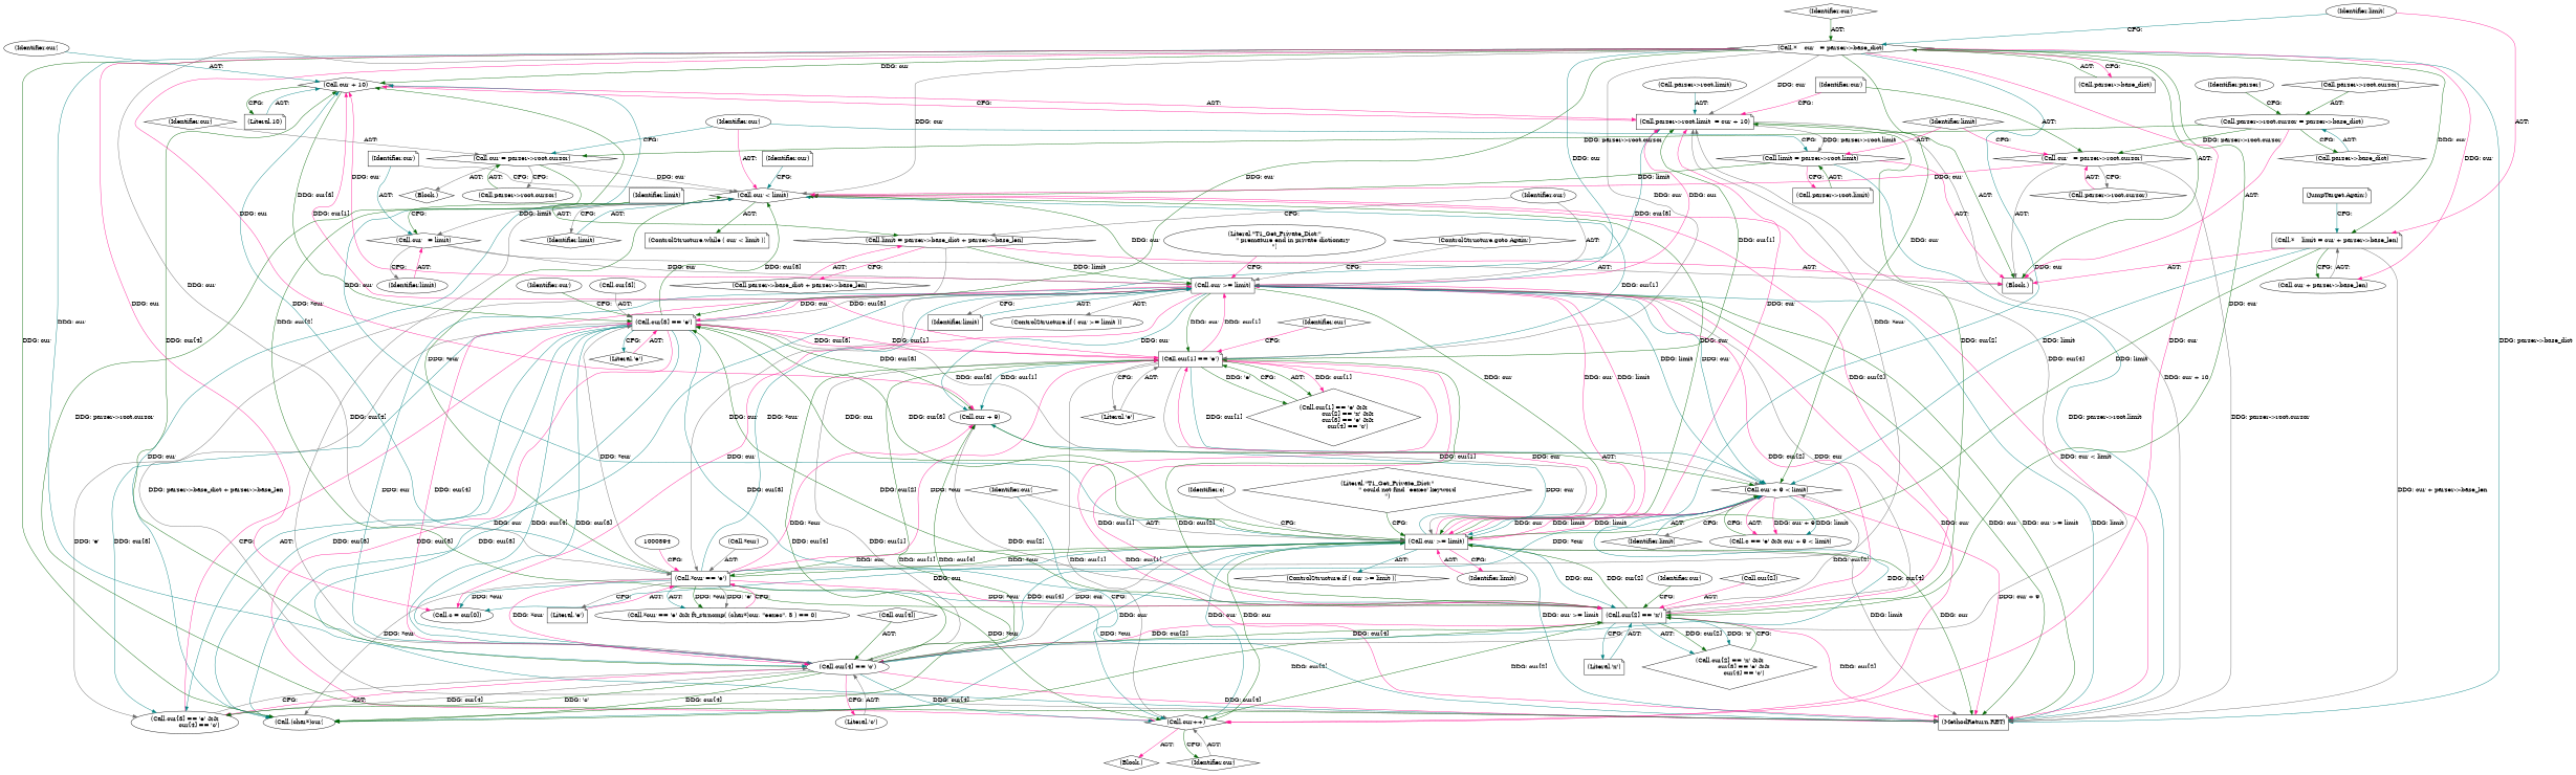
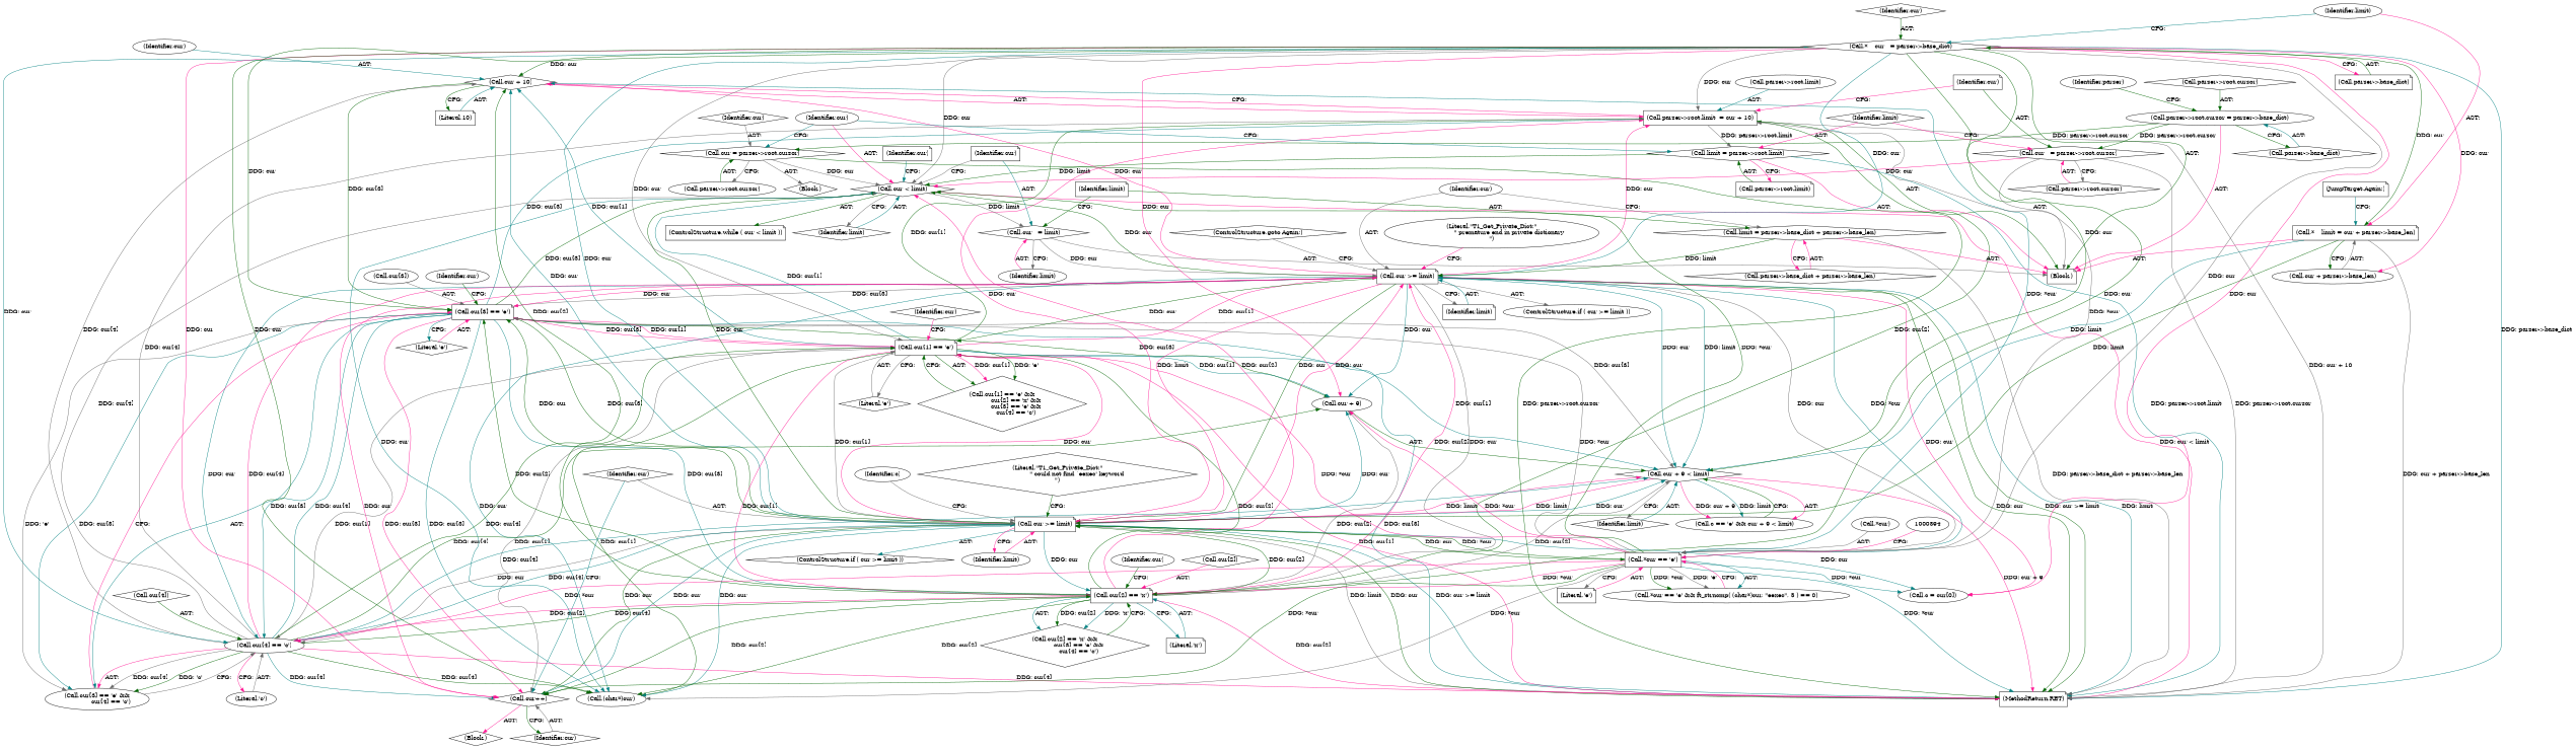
  digraph {
    node [shape=diamond]
    edge [color=darkgreen]
    n1 [label="(Call,cur + 10)"]
    n2 [label="(Call,parser->root.limit  = cur + 10)" shape=note]
    n3 [label="(Literal,10)" shape=note]
    n4 [label="(Call,cur[3] == 'e')" shape=note]
    n5 [label="(MethodReturn,RET)" shape=note]
    n6 [label="(Block,)" shape=note]
    n7 [label="(Call,limit = parser->root.limit)"]
    n8 [label="(Call,cur[1] == 'e')" shape=note]
    n9 [label="(Call,cur >= limit)" shape=note]
    n10 [label="(Call,cur[2] == 'x')" shape=note]
    n11 [label="(Call,cur >= limit)" shape=note]
    n12 [label="(Call,cur[4] == 'c')" shape=ellipse]
    n13 [label="(Call,cur < limit)"]
    n14 [label="(Call,cur++)"]
    n15 [label="(Call,cur + 9 < limit)"]
    n16 [label="(Literal,'e')"]
    n17 [label="(Call,cur[1] == 'e' &&\n               cur[2] == 'x' &&\n               cur[3] == 'e' &&\n               cur[4] == 'c')"]
    n18 [label="(Call,cur + 9)" shape=ellipse]
    n19 [label="(Call,(char*)cur)" shape=ellipse]
    n20 [label="(Call,*cur == 'e')" shape=note]
    n21 [label="(ControlStructure,if ( cur >= limit ))"]
    n22 [label="(Identifier,limit)" shape=ellipse]
    n23 [label="(Call,c = cur[0])" shape=ellipse]
    n24 [label="(Literal,'x')" shape=note]
    n25 [label="(Call,cur[2] == 'x' &&\n               cur[3] == 'e' &&\n               cur[4] == 'c')"]
    n26 [label="(Identifier,limit)" shape=note]
    n27 [label="(ControlStructure,if ( cur >= limit ))" shape=ellipse]
    n28 [label="(Literal,'c')" shape=ellipse]
    n29 [label="(Call,cur[3] == 'e' &&\n               cur[4] == 'c')" shape=ellipse]
    n30 [label="(Literal,'e')"]
    n31 [label="(Call,cur   = limit)"]
    n32 [label="(Identifier,limit)"]
    n33 [label="(ControlStructure,while ( cur < limit ))" shape=note]
    n34 [label="(Block,)"]
    n35 [label="(Identifier,cur)"]
    n36 [label="(Identifier,limit)"]
    n37 [label="(Call,c == 'e' && cur + 9 < limit)" shape=ellipse]
    n38 [label="(Call,*cur == 'e' && ft_strncmp( (char*)cur, \"eexec\", 5 ) == 0)" shape=ellipse]
    n39 [label="(Literal,'e')" shape=note]
    n40 [label="(Call,*    cur   = parser->base_dict)"]
    n41 [label="(Call,*    limit = cur + parser->base_len)" shape=note]
    n42 [label="(Call,cur + parser->base_len)" shape=ellipse]
    n43 [label="(Call,parser->base_dict)" shape=note]
    n44 [label="(Identifier,limit)" shape=ellipse]
    n45 [label="(Call,cur = parser->root.cursor)"]
    n46 [label="(Block,)"]
    n47 [label="(Call,parser->root.cursor)" shape=ellipse]
    n48 [label="(Call,parser->root.cursor = parser->base_dict)" shape=ellipse]
    n49 [label="(Call,cur   = parser->root.cursor)"]
    n50 [label="(Call,parser->base_dict)"]
    n51 [label="(Call,parser->root.cursor)"]
    n52 [label="(Call,parser->root.limit)" shape=note]
    n53 [label="(Call,limit = parser->base_dict + parser->base_len)"]
    n54 [label="(Call,parser->base_dict + parser->base_len)"]
    n55 [label="(Identifier,limit)" shape=ellipse]
    n56 [label="(Identifier,c)" shape=ellipse]
    n57 [label="(Identifier,cur)" shape=ellipse]
    n58 [label="(Identifier,cur)"]
    n59 [label="(Literal,\"T1_Get_Private_Dict:\"\n                   \" premature end in private dictionary\n\")" shape=ellipse]
    n60 [label="(Identifier,cur)"]
    n61 [label="(Identifier,cur)" shape=ellipse]
    n62 [label="(Identifier,limit)"]
    n63 [label="(Identifier,limit)" shape=note]
    n64 [label="(Call,parser->root.limit)" shape=ellipse]
    n65 [label="(Call,parser->root.cursor)"]
    n66 [label="(Identifier,cur)"]
    n67 [label="(Identifier,cur)" shape=ellipse]
    n68 [label="(JumpTarget,Again:)" shape=note]
    n69 [label="(ControlStructure,goto Again;)"]
    n70 [label="(Literal,\"T1_Get_Private_Dict:\"\n                     \" could not find `eexec' keyword\n\")"]
    n71 [label="(Identifier,cur)" shape=ellipse]
    n72 [label="(Identifier,cur)" shape=note]
    n73 [label="(Call,cur[3])" shape=ellipse]
    n74 [label="(Call,cur[4])"]
    n75 [label="(Call,cur[2])"]
    n76 [label="(Identifier,parser)" shape=ellipse]
    n77 [label="(Identifier,cur)" shape=note]
    n78 [label="(Call,*cur)" shape=ellipse]
    n79 [label="(Identifier,cur)" shape=note]
    n80 [label="(Identifier,cur)" shape=ellipse]
    n81 [label="(Identifier,cur)"]
    1000394 [shape=ellipse]
    n1 -> n2 [color=deeppink label="AST: "]
    n1 -> n3 [label="CFG: "]
    n1 -> n4 [label="DDG: cur[3]"]
    n2 -> n1 [color=deeppink label="CFG: "]
    n2 -> n5 [color=gray40 label="DDG: cur + 10"]
    n2 -> n6 [label="AST: "]
    n2 -> n7 [color=gray40 label="DDG: parser->root.limit"]
    n3 -> n1 [color=teal label="AST: "]
    n4 -> n2 [color=teal label="DDG: cur[3]"]
    n4 -> n5 [color=teal label="DDG: cur[3]"]
    n4 -> n8 [color=deeppink label="DDG: cur[3]"]
    n4 -> n9 [label="DDG: cur[3]"]
    n4 -> n10 [color=teal label="DDG: cur[3]"]
    n4 -> n11 [color=gray40 label="DDG: cur[3]"]
    n4 -> n12 [color=teal label="DDG: cur[3]"]
    n4 -> n13 [label="DDG: cur[3]"]
    n4 -> n14 [color=deeppink label="DDG: cur[3]"]
    n4 -> n15 [color=gray40 label="DDG: cur[3]"]
    n4 -> n18 [label="DDG: cur[3]"]
    n4 -> n19 [color=teal label="DDG: cur[3]"]
    n4 -> n29 [color=teal label="AST: "]
    n4 -> n29 [color=teal label="DDG: cur[3]"]
    n4 -> n29 [color=gray40 label="DDG: 'e'"]
    n4 -> n30 [color=teal label="CFG: "]
    n7 -> n5 [color=teal label="DDG: parser->root.limit"]
    n7 -> n6 [color=deeppink label="AST: "]
    n7 -> n13 [label="DDG: limit"]
    n7 -> n52 [color=deeppink label="CFG: "]
-   n8 -> n1 [color=deeppink label="DDG: cur[1]"]
+   n8 -> n1 [color=teal label="DDG: cur[1]"]
    n8 -> n2 [label="DDG: cur[1]"]
    n8 -> n4 [color=deeppink label="DDG: cur[1]"]
    n8 -> n5 [color=deeppink label="DDG: cur[1]"]
    n8 -> n9 [color=gray40 label="DDG: cur[1]"]
    n8 -> n10 [color=deeppink label="DDG: cur[1]"]
    n8 -> n11 [color=deeppink label="DDG: cur[1]"]
    n8 -> n12 [color=gray40 label="DDG: cur[1]"]
    n8 -> n13 [color=teal label="DDG: cur[1]"]
    n8 -> n14 [color=gray40 label="DDG: cur[1]"]
    n8 -> n15 [color=teal label="DDG: cur[1]"]
    n8 -> n16 [color=gray40 label="CFG: "]
    n8 -> n17 [label="AST: "]
    n8 -> n17 [color=deeppink label="DDG: cur[1]"]
    n8 -> n17 [label="DDG: 'e'"]
    n8 -> n18 [color=teal label="DDG: cur[1]"]
    n8 -> n19 [label="DDG: cur[1]"]
    n9 -> n1 [color=teal label="DDG: cur"]
    n9 -> n2 [color=deeppink label="DDG: cur"]
    n9 -> n4 [label="DDG: cur"]
    n9 -> n5 [color=gray40 label="DDG: limit"]
    n9 -> n5 [label="DDG: cur"]
    n9 -> n5 [color=teal label="DDG: cur >= limit"]
    n9 -> n8 [color=deeppink label="DDG: cur"]
    n9 -> n10 [color=teal label="DDG: cur"]
    n9 -> n11 [color=deeppink label="DDG: cur"]
    n9 -> n12 [color=gray40 label="DDG: cur"]
    n9 -> n13 [label="DDG: cur"]
    n9 -> n14 [label="DDG: cur"]
    n9 -> n15 [color=teal label="DDG: cur"]
    n9 -> n15 [color=deeppink label="DDG: limit"]
    n9 -> n18 [color=teal label="DDG: cur"]
    n9 -> n19 [color=teal label="DDG: cur"]
    n9 -> n20 [label="DDG: cur"]
    n9 -> n21 [color=teal label="AST: "]
    n9 -> n22 [color=deeppink label="CFG: "]
    n9 -> n23 [color=teal label="DDG: cur"]
    n10 -> n1 [label="DDG: cur[2]"]
    n10 -> n2 [label="DDG: cur[2]"]
    n10 -> n4 [label="DDG: cur[2]"]
    n10 -> n5 [color=deeppink label="DDG: cur[2]"]
    n10 -> n8 [label="DDG: cur[2]"]
    n10 -> n9 [label="DDG: cur[2]"]
    n10 -> n11 [color=deeppink label="DDG: cur[2]"]
    n10 -> n12 [color=deeppink label="DDG: cur[2]"]
    n10 -> n13 [color=deeppink label="DDG: cur[2]"]
    n10 -> n14 [label="DDG: cur[2]"]
    n10 -> n15 [color=gray40 label="DDG: cur[2]"]
    n10 -> n18 [color=gray40 label="DDG: cur[2]"]
    n10 -> n19 [label="DDG: cur[2]"]
    n10 -> n24 [color=teal label="CFG: "]
    n10 -> n25 [color=teal label="AST: "]
    n10 -> n25 [label="DDG: cur[2]"]
    n10 -> n25 [color=teal label="DDG: 'x'"]
    n11 -> n1 [color=deeppink label="DDG: cur"]
    n11 -> n2 [color=deeppink label="DDG: cur"]
    n11 -> n4 [color=deeppink label="DDG: cur"]
    n11 -> n5 [label="DDG: cur"]
    n11 -> n5 [label="DDG: cur >= limit"]
    n11 -> n5 [color=teal label="DDG: limit"]
    n11 -> n8 [label="DDG: cur"]
    n11 -> n9 [label="DDG: cur"]
    n11 -> n9 [color=deeppink label="DDG: limit"]
    n11 -> n10 [color=gray40 label="DDG: cur"]
    n11 -> n12 [color=teal label="DDG: cur"]
    n11 -> n13 [label="DDG: cur"]
    n11 -> n14 [color=deeppink label="DDG: cur"]
    n11 -> n15 [color=teal label="DDG: cur"]
    n11 -> n15 [color=teal label="DDG: limit"]
    n11 -> n18 [color=teal label="DDG: cur"]
    n11 -> n19 [color=teal label="DDG: cur"]
    n11 -> n20 [color=gray40 label="DDG: cur"]
    n11 -> n23 [color=deeppink label="DDG: cur"]
    n11 -> n26 [color=gray40 label="CFG: "]
    n11 -> n27 [color=gray40 label="AST: "]
-   n12 -> n1 [label="DDG: cur[4]"]
+   n12 -> n1 [color=gray40 label="DDG: cur[4]"]
    n12 -> n2 [color=gray40 label="DDG: cur[4]"]
    n12 -> n4 [color=teal label="DDG: cur[4]"]
    n12 -> n5 [color=deeppink label="DDG: cur[4]"]
    n12 -> n8 [label="DDG: cur[4]"]
    n12 -> n9 [color=teal label="DDG: cur[4]"]
    n12 -> n10 [label="DDG: cur[4]"]
    n12 -> n11 [color=deeppink label="DDG: cur[4]"]
    n12 -> n13 [color=gray40 label="DDG: cur[4]"]
    n12 -> n14 [color=teal label="DDG: cur[4]"]
    n12 -> n15 [color=teal label="DDG: cur[4]"]
    n12 -> n18 [label="DDG: cur[4]"]
    n12 -> n19 [label="DDG: cur[4]"]
    n12 -> n28 [color=deeppink label="CFG: "]
    n12 -> n29 [color=deeppink label="AST: "]
    n12 -> n29 [color=gray40 label="DDG: cur[4]"]
    n12 -> n29 [label="DDG: 'c'"]
    n13 -> n5 [color=deeppink label="DDG: cur < limit"]
    n13 -> n19 [color=teal label="DDG: cur"]
    n13 -> n31 [color=gray40 label="DDG: limit"]
    n13 -> n32 [color=gray40 label="CFG: "]
    n13 -> n33 [label="AST: "]
    n14 -> n9 [color=teal label="DDG: cur"]
    n14 -> n34 [color=deeppink label="AST: "]
    n14 -> n35 [label="CFG: "]
    n15 -> n5 [color=deeppink label="DDG: cur + 9"]
    n15 -> n9 [color=deeppink label="DDG: limit"]
    n15 -> n36 [color=gray40 label="CFG: "]
    n15 -> n37 [color=deeppink label="AST: "]
    n15 -> n37 [color=deeppink label="DDG: cur + 9"]
    n15 -> n37 [color=teal label="DDG: limit"]
    n16 -> n8 [color=gray40 label="AST: "]
    n17 -> n8 [label="CFG: "]
    n18 -> n15 [label="AST: "]
    n20 -> n1 [color=teal label="DDG: *cur"]
    n20 -> n2 [color=gray40 label="DDG: *cur"]
    n20 -> n4 [color=gray40 label="DDG: *cur"]
    n20 -> n5 [color=teal label="DDG: *cur"]
    n20 -> n8 [color=deeppink label="DDG: *cur"]
    n20 -> n9 [label="DDG: *cur"]
    n20 -> n10 [color=deeppink label="DDG: *cur"]
    n20 -> n11 [color=teal label="DDG: *cur"]
    n20 -> n12 [color=deeppink label="DDG: *cur"]
    n20 -> n13 [label="DDG: *cur"]
    n20 -> n14 [label="DDG: *cur"]
-   n20 -> n15 [color=teal label="DDG: *cur"]
    n20 -> n18 [color=deeppink label="DDG: *cur"]
    n20 -> n19 [color=gray40 label="DDG: *cur"]
    n20 -> n23 [color=teal label="DDG: *cur"]
    n20 -> n38 [color=teal label="AST: "]
    n20 -> n38 [label="DDG: *cur"]
    n20 -> n38 [color=gray40 label="DDG: 'e'"]
    n20 -> n39 [color=gray40 label="CFG: "]
    n22 -> n9 [color=deeppink label="AST: "]
    n24 -> n10 [color=teal label="AST: "]
    n25 -> n10 [label="CFG: "]
    n26 -> n11 [color=teal label="AST: "]
    n28 -> n12 [color=gray40 label="AST: "]
    n29 -> n4 [color=deeppink label="CFG: "]
    n29 -> n12 [color=gray40 label="CFG: "]
    n30 -> n4 [color=deeppink label="AST: "]
    n31 -> n6 [color=gray40 label="AST: "]
    n31 -> n11 [color=gray40 label="DDG: cur"]
    n31 -> n44 [color=gray40 label="CFG: "]
    n32 -> n13 [color=teal label="AST: "]
    n35 -> n14 [color=gray40 label="AST: "]
    n36 -> n15 [color=teal label="AST: "]
    n37 -> n15 [label="CFG: "]
    n38 -> n20 [color=deeppink label="CFG: "]
    n39 -> n20 [color=deeppink label="AST: "]
    n40 -> n1 [label="DDG: cur"]
    n40 -> n2 [color=gray40 label="DDG: cur"]
    n40 -> n4 [label="DDG: cur"]
    n40 -> n5 [color=teal label="DDG: parser->base_dict"]
    n40 -> n6 [label="AST: "]
    n40 -> n8 [color=gray40 label="DDG: cur"]
    n40 -> n9 [color=teal label="DDG: cur"]
    n40 -> n10 [label="DDG: cur"]
    n40 -> n11 [color=teal label="DDG: cur"]
    n40 -> n12 [color=teal label="DDG: cur"]
    n40 -> n13 [color=gray40 label="DDG: cur"]
    n40 -> n14 [color=deeppink label="DDG: cur"]
    n40 -> n15 [label="DDG: cur"]
    n40 -> n18 [color=deeppink label="DDG: cur"]
    n40 -> n19 [label="DDG: cur"]
    n40 -> n20 [color=gray40 label="DDG: cur"]
    n40 -> n23 [color=deeppink label="DDG: cur"]
    n40 -> n41 [label="DDG: cur"]
    n40 -> n42 [color=deeppink label="DDG: cur"]
    n40 -> n43 [color=deeppink label="CFG: "]
    n41 -> n5 [color=gray40 label="DDG: cur + parser->base_len"]
    n41 -> n6 [color=deeppink label="AST: "]
    n41 -> n9 [label="DDG: limit"]
    n41 -> n15 [color=teal label="DDG: limit"]
    n41 -> n42 [label="CFG: "]
    n42 -> n41 [color=gray40 label="AST: "]
    n43 -> n40 [label="AST: "]
    n44 -> n31 [color=deeppink label="AST: "]
    n45 -> n5 [label="DDG: parser->root.cursor"]
    n45 -> n13 [color=gray40 label="DDG: cur"]
    n45 -> n46 [color=gray40 label="AST: "]
    n45 -> n47 [color=gray40 label="CFG: "]
    n47 -> n45 [label="AST: "]
    n48 -> n6 [color=deeppink label="AST: "]
    n48 -> n45 [label="DDG: parser->root.cursor"]
    n48 -> n49 [label="DDG: parser->root.cursor"]
    n48 -> n50 [label="CFG: "]
    n49 -> n5 [color=gray40 label="DDG: parser->root.cursor"]
    n49 -> n6 [color=gray40 label="AST: "]
    n49 -> n13 [color=deeppink label="DDG: cur"]
    n49 -> n51 [color=gray40 label="CFG: "]
    n50 -> n48 [color=teal label="AST: "]
    n51 -> n49 [color=deeppink label="AST: "]
    n52 -> n7 [label="AST: "]
    n53 -> n5 [color=gray40 label="DDG: parser->base_dict + parser->base_len"]
    n53 -> n6 [color=deeppink label="AST: "]
    n53 -> n11 [label="DDG: limit"]
    n53 -> n54 [color=deeppink label="CFG: "]
    n54 -> n53 [color=deeppink label="AST: "]
    n55 -> n40 [color=teal label="CFG: "]
    n55 -> n41 [color=deeppink label="AST: "]
    n56 -> n9 [color=gray40 label="CFG: "]
    n57 -> n4 [label="CFG: "]
    n58 -> n45 [color=gray40 label="AST: "]
    n59 -> n11 [color=deeppink label="CFG: "]
    n60 -> n8 [color=deeppink label="CFG: "]
    n61 -> n10 [label="CFG: "]
    n62 -> n7 [color=deeppink label="AST: "]
    n62 -> n49 [color=deeppink label="CFG: "]
    n63 -> n31 [label="CFG: "]
    n63 -> n53 [label="AST: "]
    n64 -> n2 [color=teal label="AST: "]
    n65 -> n48 [label="AST: "]
    n66 -> n40 [label="AST: "]
    n67 -> n7 [color=teal label="CFG: "]
    n67 -> n13 [color=deeppink label="AST: "]
    n67 -> n45 [color=teal label="CFG: "]
    n68 -> n41 [color=teal label="CFG: "]
    n69 -> n11 [color=gray40 label="CFG: "]
    n70 -> n9 [label="CFG: "]
    n71 -> n1 [color=teal label="AST: "]
    n72 -> n2 [color=deeppink label="CFG: "]
    n72 -> n49 [label="AST: "]
    n73 -> n4 [color=gray40 label="AST: "]
    n74 -> n12 [label="AST: "]
    n75 -> n10 [color=deeppink label="AST: "]
    n76 -> n48 [label="CFG: "]
    n77 -> n13 [color=gray40 label="CFG: "]
    n77 -> n31 [color=teal label="AST: "]
    n78 -> n20 [color=gray40 label="AST: "]
    n79 -> n13 [color=teal label="CFG: "]
    n80 -> n11 [color=gray40 label="AST: "]
    n80 -> n53 [color=gray40 label="CFG: "]
    n81 -> n9 [color=gray40 label="AST: "]
    n81 -> n14 [color=teal label="CFG: "]
    1000394 -> n20 [color=deeppink label="CFG: "]
  }
